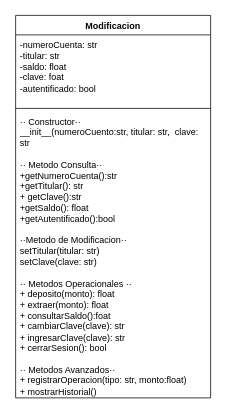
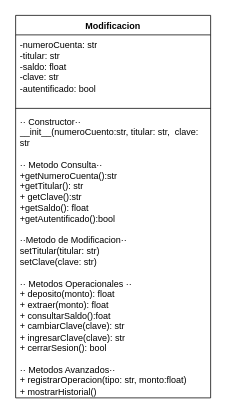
  <mxCell id="0" />
  <mxCell id="1" parent="0" />
  <mxCell id="2" value="Modificacion" style="swimlane;fontStyle=1;align=center;verticalAlign=top;childLayout=stackLayout;horizontal=1;startSize=26;horizontalStack=0;resizeParent=1;resizeParentMax=0;resizeLast=0;collapsible=1;marginBottom=0;whiteSpace=wrap;html=1;" vertex="1" parent="1"><mxGeometry x="20" y="20" width="260" height="510" as="geometry" /></mxCell>
- <mxCell id="3" value="-numeroCuenta: str&lt;div&gt;-titular: str&lt;/div&gt;&lt;div&gt;-saldo: float&lt;/div&gt;&lt;div&gt;-clave: foat&lt;/div&gt;&lt;div&gt;-autentificado: bool&lt;/div&gt;" style="text;strokeColor=none;fillColor=none;align=left;verticalAlign=top;spacingLeft=4;spacingRight=4;overflow=hidden;rotatable=0;points=[[0,0.5],[1,0.5]];portConstraint=eastwest;whiteSpace=wrap;html=1;" vertex="1" parent="2"><mxGeometry y="26" width="260" height="94" as="geometry" /></mxCell>
+ <mxCell id="3" value="-numeroCuenta: str&lt;div&gt;-titular: str&lt;/div&gt;&lt;div&gt;-saldo: float&lt;/div&gt;&lt;div&gt;-clave: str&lt;/div&gt;&lt;div&gt;-autentificado: bool&lt;/div&gt;" style="text;strokeColor=none;fillColor=none;align=left;verticalAlign=top;spacingLeft=4;spacingRight=4;overflow=hidden;rotatable=0;points=[[0,0.5],[1,0.5]];portConstraint=eastwest;whiteSpace=wrap;html=1;" vertex="1" parent="2"><mxGeometry y="26" width="260" height="94" as="geometry" /></mxCell>
  <mxCell id="4" value="" style="line;strokeWidth=1;fillColor=none;align=left;verticalAlign=middle;spacingTop=-1;spacingLeft=3;spacingRight=3;rotatable=0;labelPosition=right;points=[];portConstraint=eastwest;strokeColor=inherit;" vertex="1" parent="2"><mxGeometry y="120" width="260" height="8" as="geometry" /></mxCell>
  <mxCell id="5" value="&lt;div&gt;·· Constructor··&amp;nbsp;&lt;/div&gt;&lt;div&gt;__init__(numeroCuento:str, titular: str,&amp;nbsp; clave: str&lt;/div&gt;&lt;div&gt;&lt;br&gt;&lt;/div&gt;&lt;div&gt;·· Metodo Consulta··&lt;/div&gt;&lt;div&gt;+getNumeroCuenta():str&lt;/div&gt;&lt;div&gt;+getTitular(): str&lt;/div&gt;&lt;div&gt;+ getClave():str&lt;/div&gt;&lt;div&gt;+getSaldo(): float&lt;/div&gt;&lt;div&gt;+getAutentificado():bool&lt;/div&gt;&lt;div&gt;&lt;br&gt;&lt;/div&gt;&lt;div&gt;··Metodo de Modificacion··&lt;/div&gt;&lt;div&gt;setTitular(titular: str)&lt;/div&gt;&lt;div&gt;setClave(clave: str)&lt;/div&gt;&lt;div&gt;&lt;br&gt;&lt;/div&gt;&lt;div&gt;·· Metodos Operacionales ··&lt;/div&gt;+ deposito(monto): float&lt;div&gt;+ extraer(monto): float&lt;/div&gt;&lt;div&gt;+ consultarSaldo():foat&lt;/div&gt;&lt;div&gt;+ cambiarClave(clave): str&lt;/div&gt;&lt;div&gt;+ ingresarClave(clave): str&lt;/div&gt;&lt;div&gt;+ cerrarSesion(): bool&lt;/div&gt;&lt;div&gt;&lt;br&gt;&lt;/div&gt;&lt;div&gt;·· Metodos Avanzados··&lt;/div&gt;&lt;div&gt;+ registrarOperacion(tipo: str, monto:float)&lt;/div&gt;&lt;div&gt;+ mostrarHistorial()&lt;/div&gt;" style="text;strokeColor=none;fillColor=none;align=left;verticalAlign=top;spacingLeft=4;spacingRight=4;overflow=hidden;rotatable=0;points=[[0,0.5],[1,0.5]];portConstraint=eastwest;whiteSpace=wrap;html=1;" vertex="1" parent="2"><mxGeometry y="128" width="260" height="382" as="geometry" /></mxCell>
